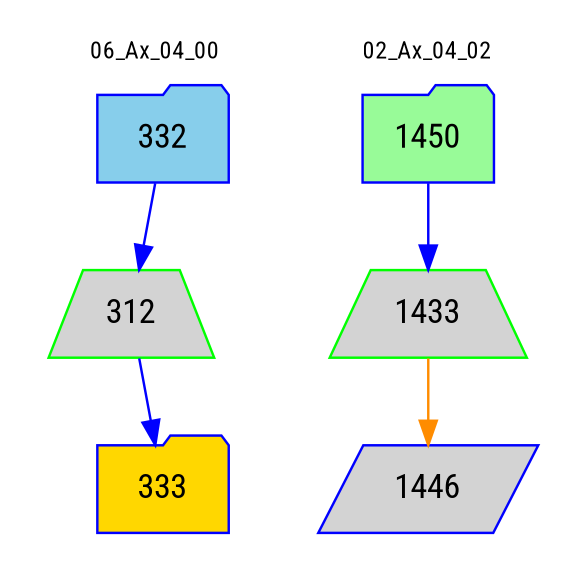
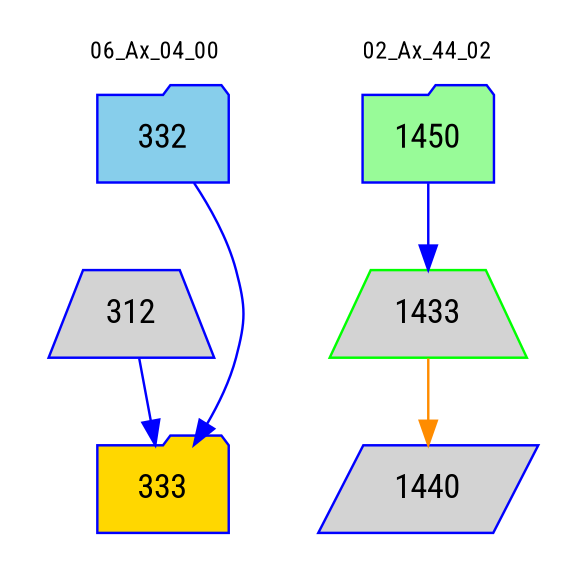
  digraph {
    fontname="Roboto Condensed"
    node [color=blue fillcolor=lightgrey fontname="Roboto Condensed" shape=folder style=filled]
    edge [color=blue fontname="Roboto Condensed"]
    n1 [fillcolor=skyblue label=332]
-   n2 [color=green label=312 shape=trapezium]
+   n2 [label=312 shape=trapezium]
    n3 [fillcolor=gold label=333]
    n4 [fillcolor=palegreen label=1450]
    n5 [color=green label=1433 shape=trapezium]
-   n6 [label=1446 shape=parallelogram]
+   n6 [label=1440 shape=parallelogram]
    subgraph cluster_1 {
      color=white
      fontsize=10
      label="06_Ax_04_00"
      n1
      n2
      n3
    }
    subgraph cluster_2 {
      color=white
      fontsize=10
-     label="02_Ax_04_02"
+     label="02_Ax_44_02"
      n4
      n5
      n6
    }
-   n1 -> n2
+   n1 -> n3
    n2 -> n3
    n4 -> n5
    n5 -> n6 [color=darkorange]
  }
